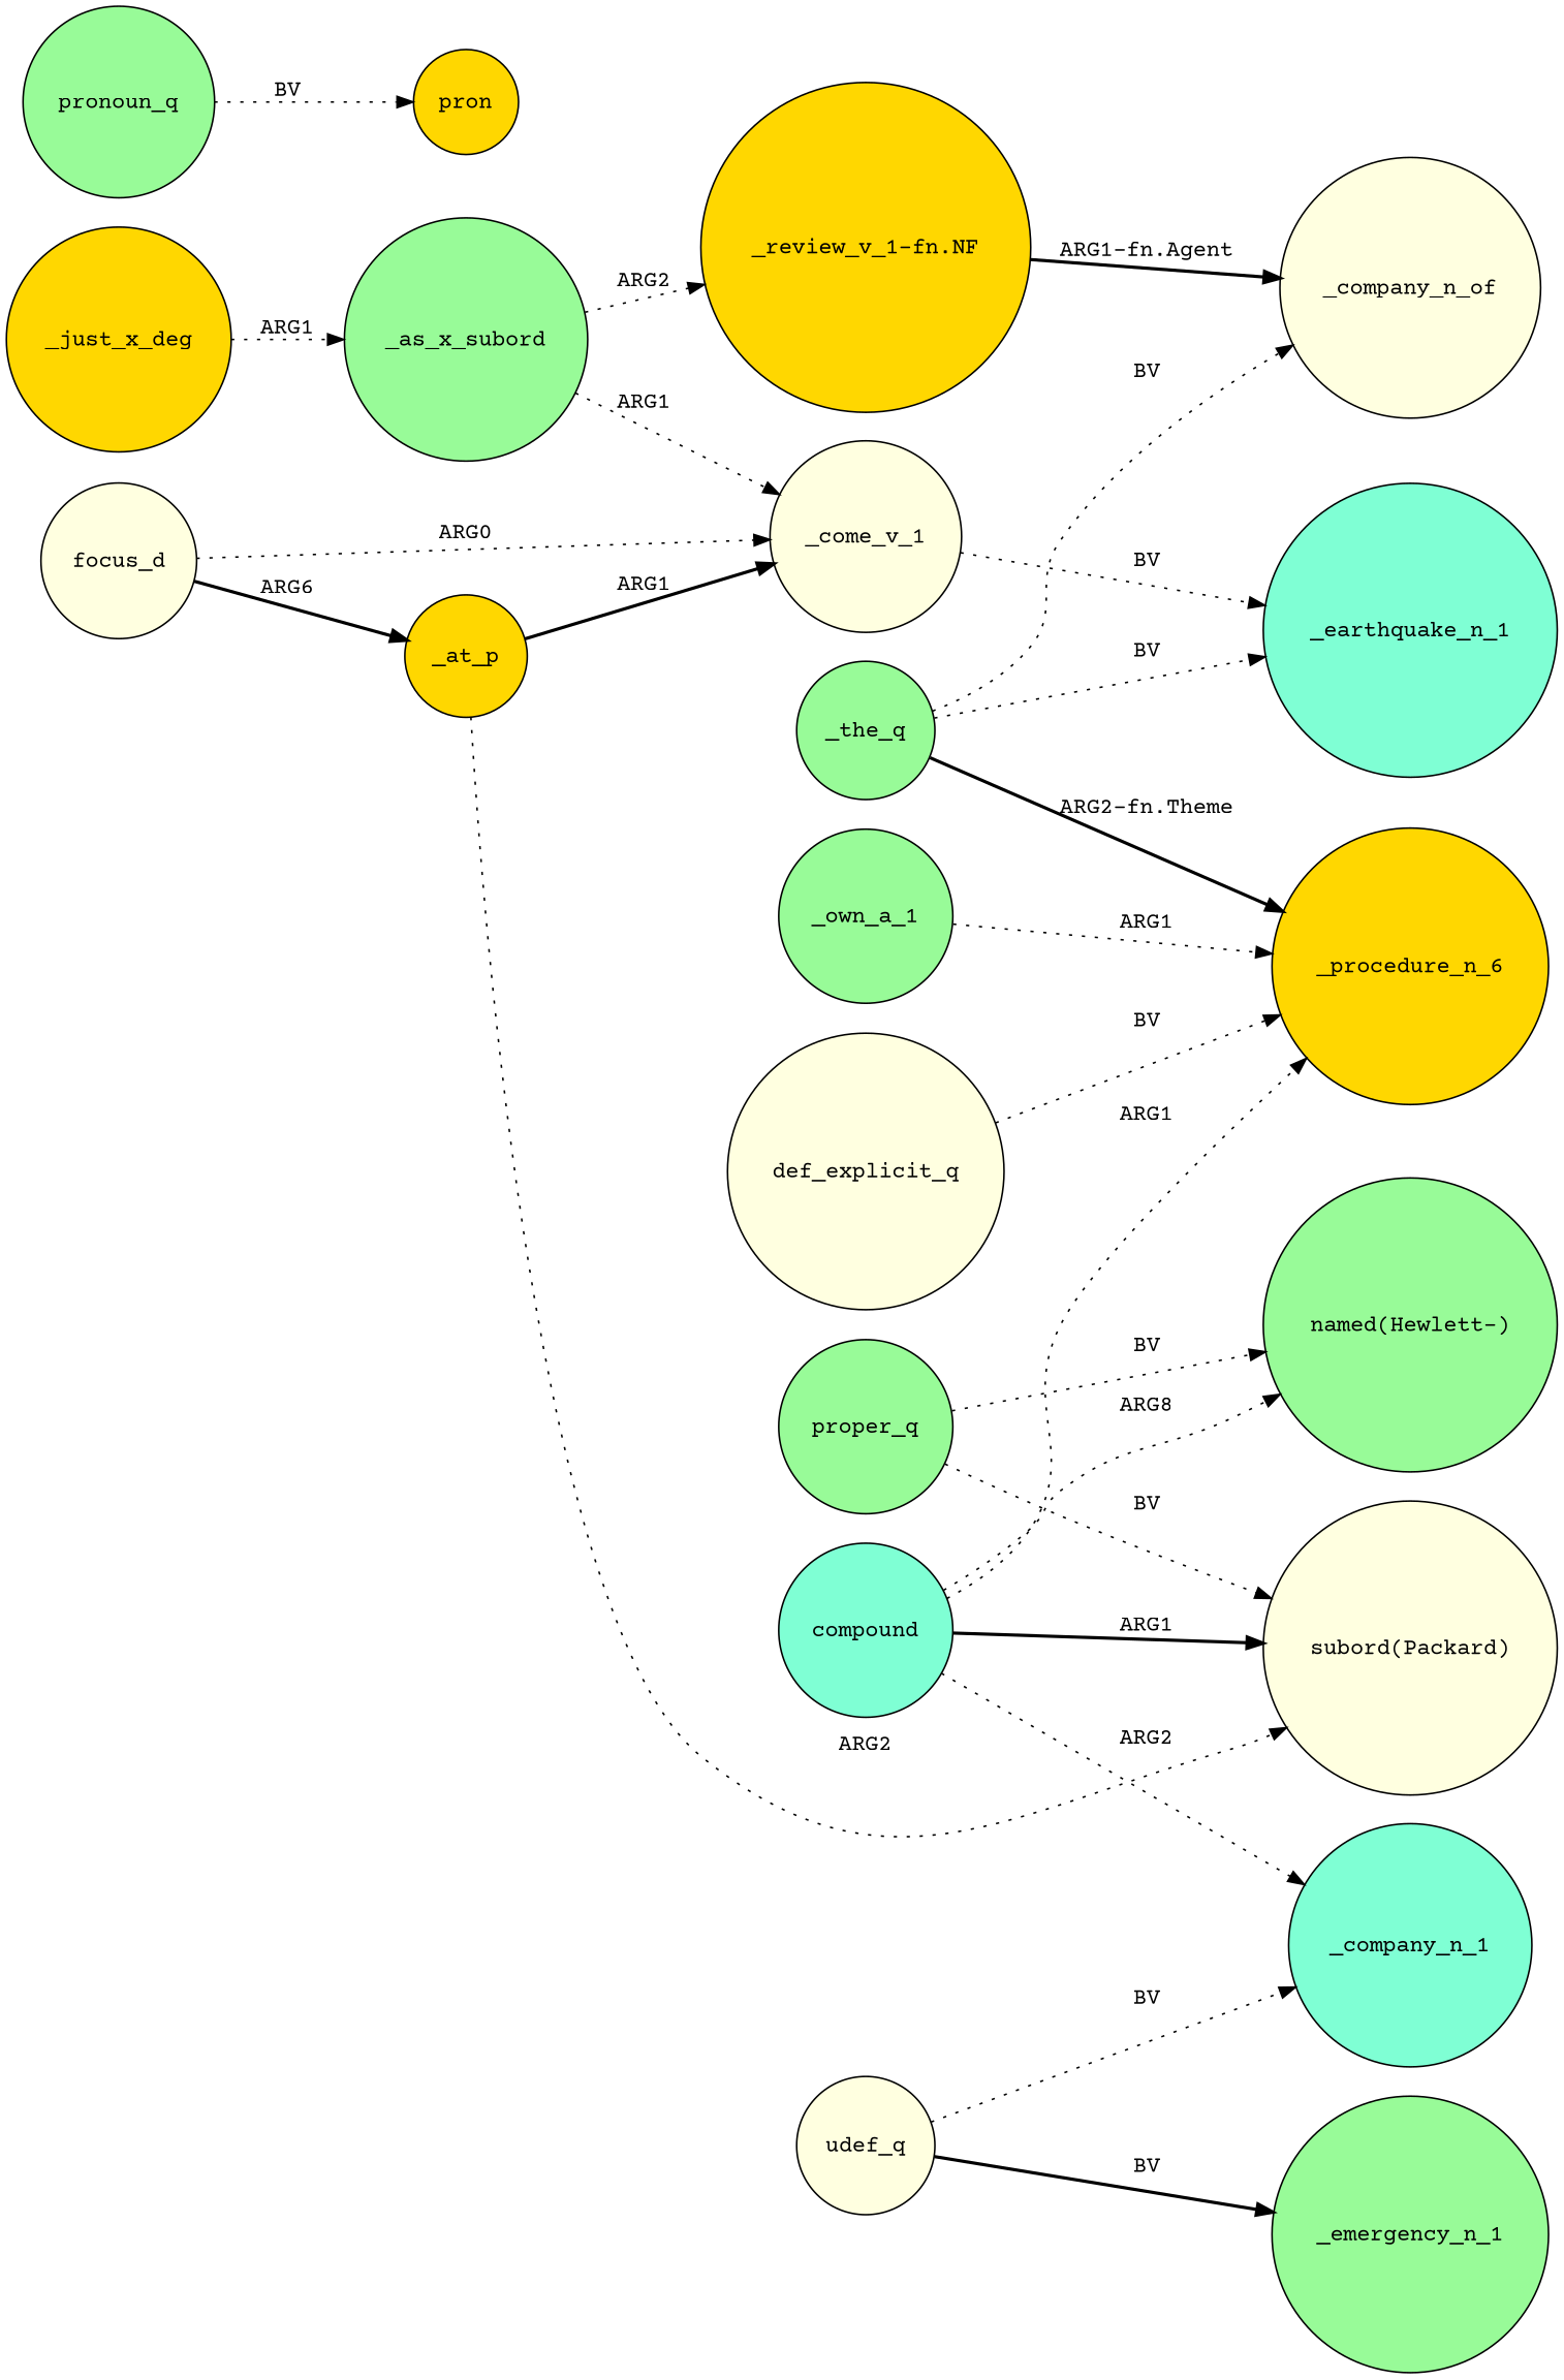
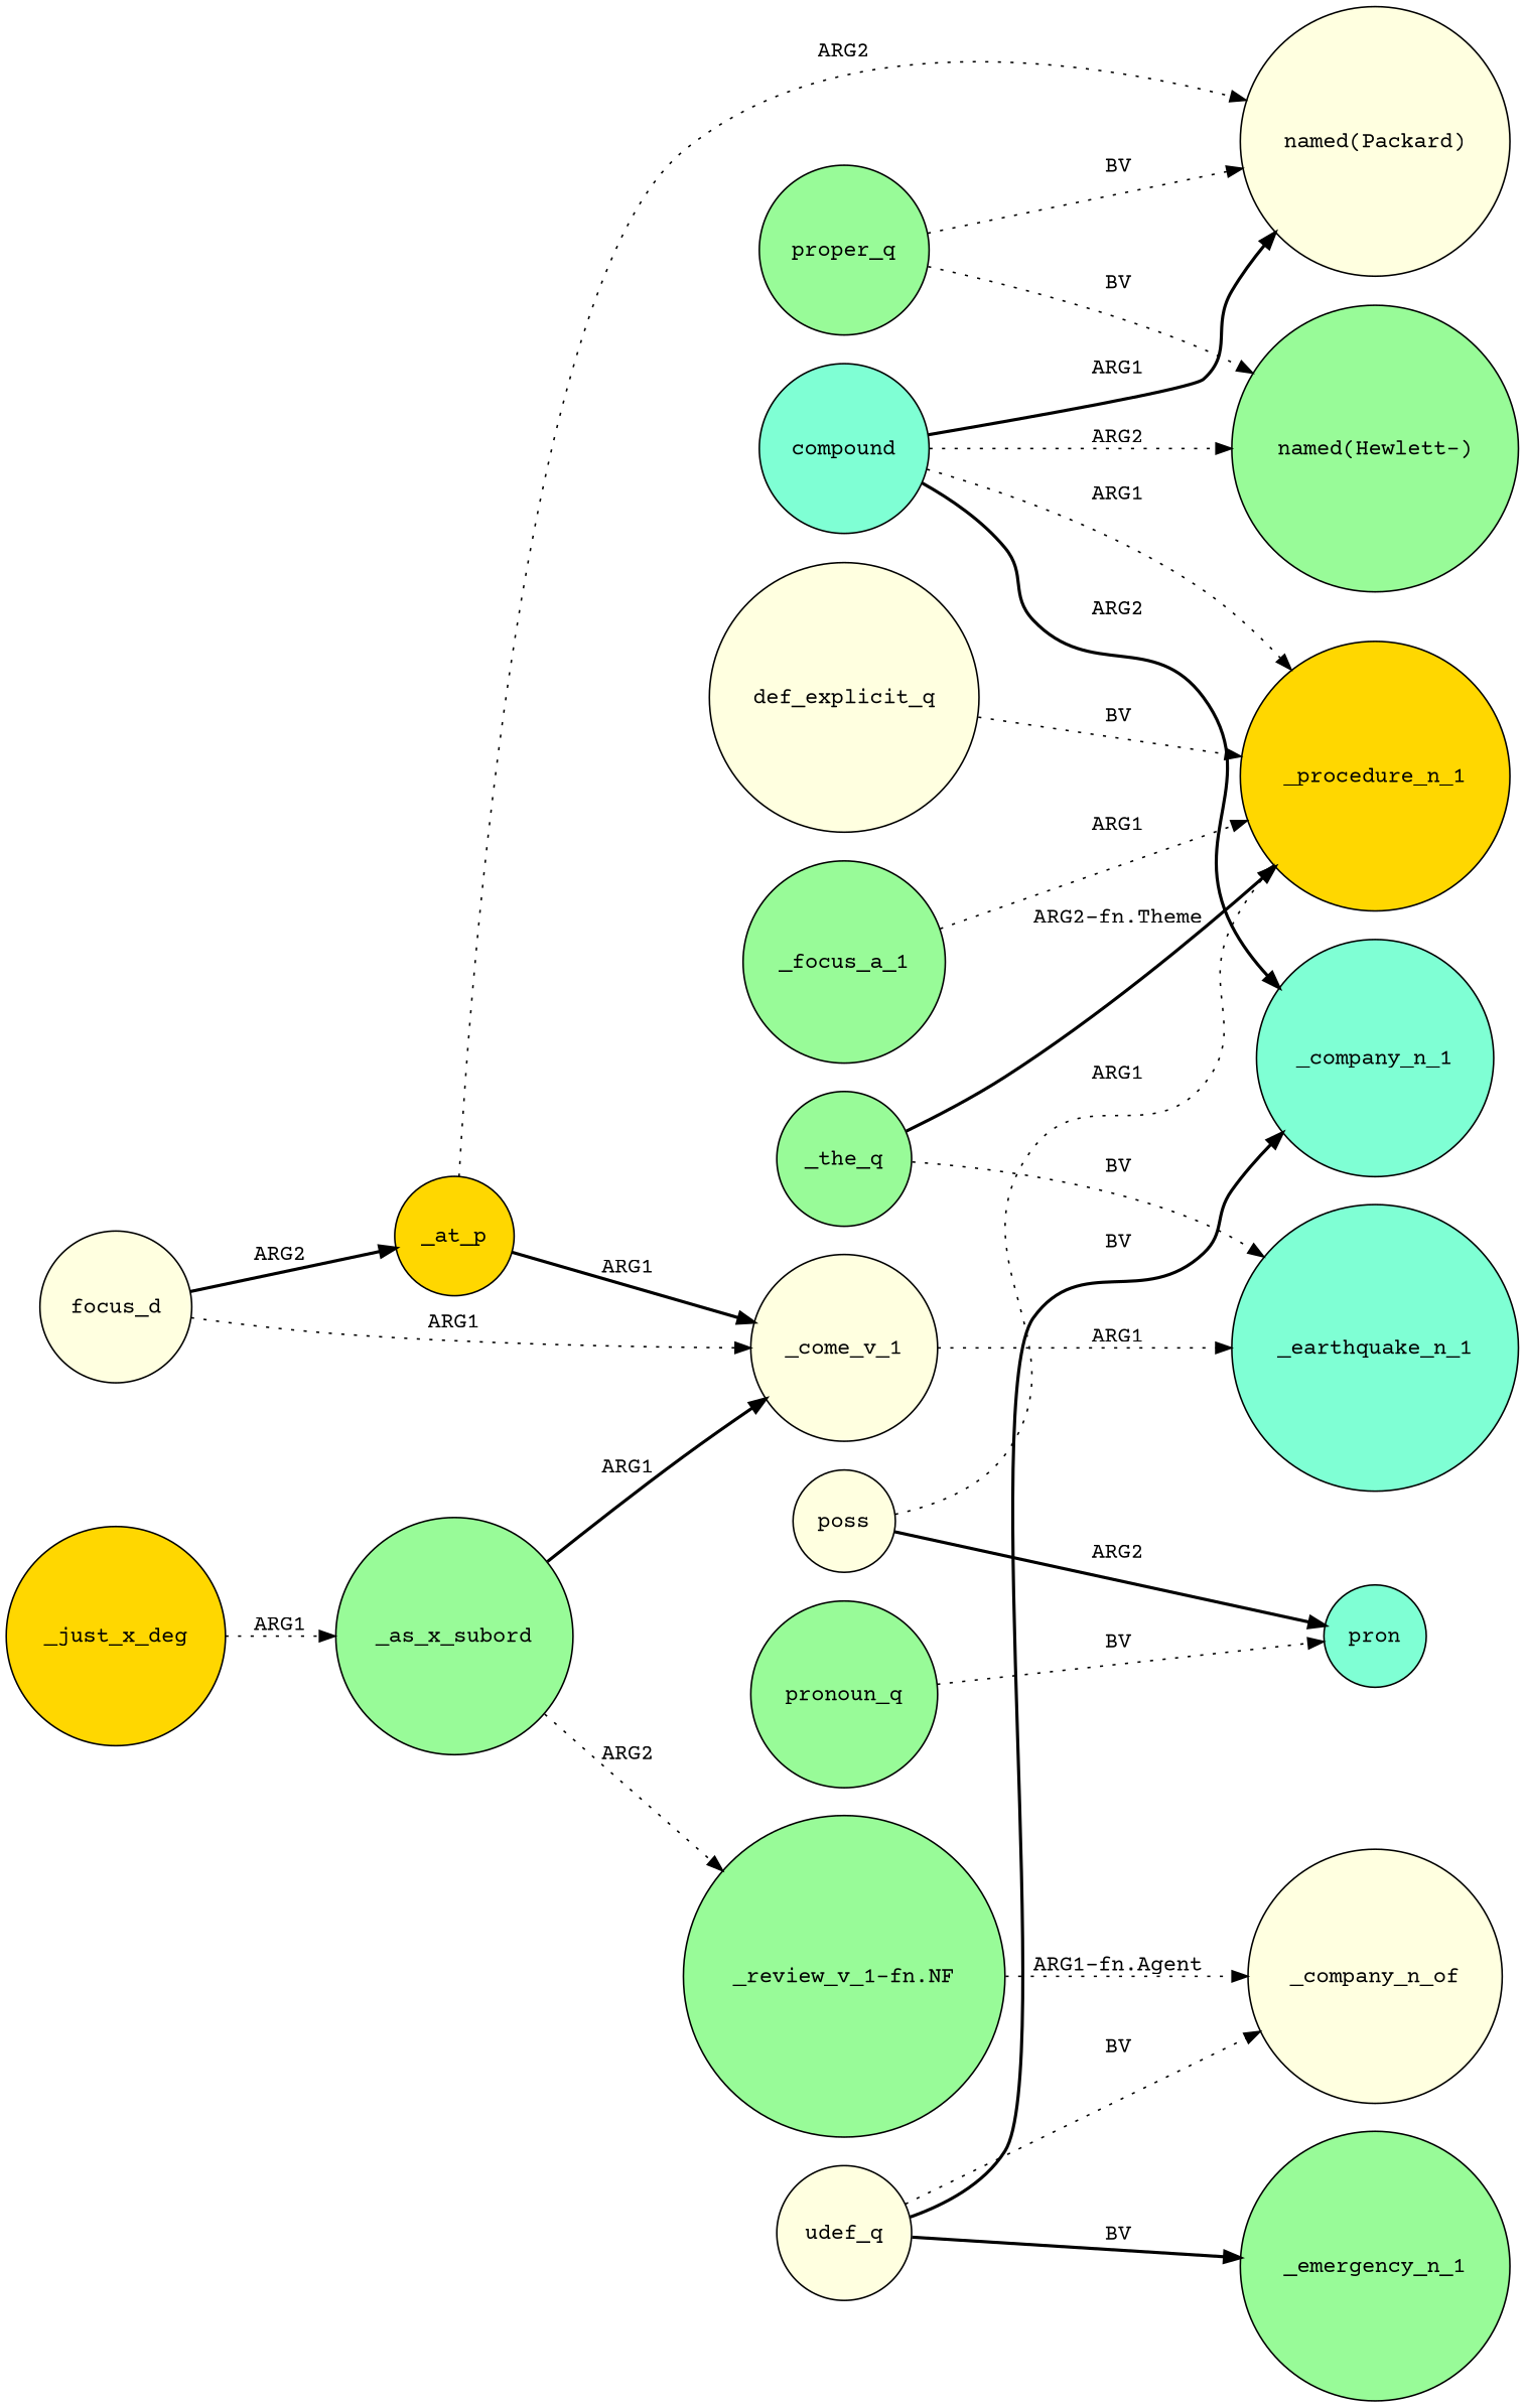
  digraph {
    fontname="Courier Prime"
    rankdir=LR
    node [fillcolor=lightyellow fontname="Courier Prime" shape=circle style=filled]
    edge [fontname="Courier Prime" style=dotted]
    _at_p [fillcolor=gold]
-   "named(Packard)" [label="subord(Packard)"]
+   "named(Packard)"
    _come_v_1
    _earthquake_n_1 [fillcolor=aquamarine]
    _the_q [fillcolor=palegreen]
    _company_n_of
-   _procedure_n_1 [fillcolor=gold label=_procedure_n_6]
+   _procedure_n_1 [fillcolor=gold]
    _just_x_deg [fillcolor=gold]
    _as_x_subord [fillcolor=palegreen]
-   "_review_v_1-fn.NF" [fillcolor=gold]
+   "_review_v_1-fn.NF" [fillcolor=palegreen]
    compound [fillcolor=aquamarine]
    "named(Hewlett-)" [fillcolor=palegreen]
    _company_n_1 [fillcolor=aquamarine]
    _emergency_n_1 [fillcolor=palegreen]
    proper_q [fillcolor=palegreen]
-   pron [fillcolor=gold]
-   _own_a_1 [fillcolor=palegreen]
+   poss
+   pron [fillcolor=aquamarine]
+   _own_a_1 [fillcolor=palegreen label=_focus_a_1]
    focus_d
    pronoun_q [fillcolor=palegreen]
    udef_q
    def_explicit_q
    _at_p -> "named(Packard)" [label=ARG2]
    _at_p -> _come_v_1 [label=ARG1 style=bold]
-   _come_v_1 -> _earthquake_n_1 [label=BV]
+   _come_v_1 -> _earthquake_n_1 [label=ARG1]
    _the_q -> _earthquake_n_1 [label=BV]
-   _the_q -> _company_n_of [label=BV]
+   udef_q -> _company_n_of [label=BV]
    _the_q -> _procedure_n_1 [label="ARG2-fn.Theme" style=bold]
    _just_x_deg -> _as_x_subord [label=ARG1]
-   _as_x_subord -> _come_v_1 [label=ARG1]
+   _as_x_subord -> _come_v_1 [label=ARG1 style=bold]
    _as_x_subord -> "_review_v_1-fn.NF" [label=ARG2]
-   "_review_v_1-fn.NF" -> _company_n_of [label="ARG1-fn.Agent" style=bold]
+   "_review_v_1-fn.NF" -> _company_n_of [label="ARG1-fn.Agent"]
    compound -> "named(Packard)" [label=ARG1 style=bold]
    compound -> _procedure_n_1 [label=ARG1]
-   compound -> "named(Hewlett-)" [label=ARG8]
-   compound -> _company_n_1 [label=ARG2]
+   compound -> "named(Hewlett-)" [label=ARG2]
+   compound -> _company_n_1 [label=ARG2 style=bold]
    proper_q -> "named(Packard)" [label=BV]
    proper_q -> "named(Hewlett-)" [label=BV]
+   poss -> _procedure_n_1 [label=ARG1]
+   poss -> pron [label=ARG2 style=bold]
    _own_a_1 -> _procedure_n_1 [label=ARG1]
-   focus_d -> _at_p [label=ARG6 style=bold]
-   focus_d -> _come_v_1 [label=ARG0]
+   focus_d -> _at_p [label=ARG2 style=bold]
+   focus_d -> _come_v_1 [label=ARG1]
    pronoun_q -> pron [label=BV]
-   udef_q -> _company_n_1 [label=BV]
+   udef_q -> _company_n_1 [label=BV style=bold]
    udef_q -> _emergency_n_1 [label=BV style=bold]
    def_explicit_q -> _procedure_n_1 [label=BV]
  }
